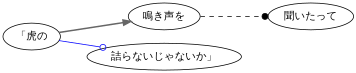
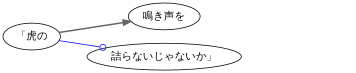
  digraph {
    rankdir=LR
    n1 [label="「虎の"]
    n2 [label="鳴き声を"]
    n3 [label="詰らないじゃないか」"]
-   n4 [label="聞いたって"]
    n1 -> n2 [arrowhead=normal color=gray40 style=bold]
    n1 -> n3 [arrowhead=odot color=blue style=solid]
-   n2 -> n4 [arrowhead=dot color=black style=dashed]
  }
